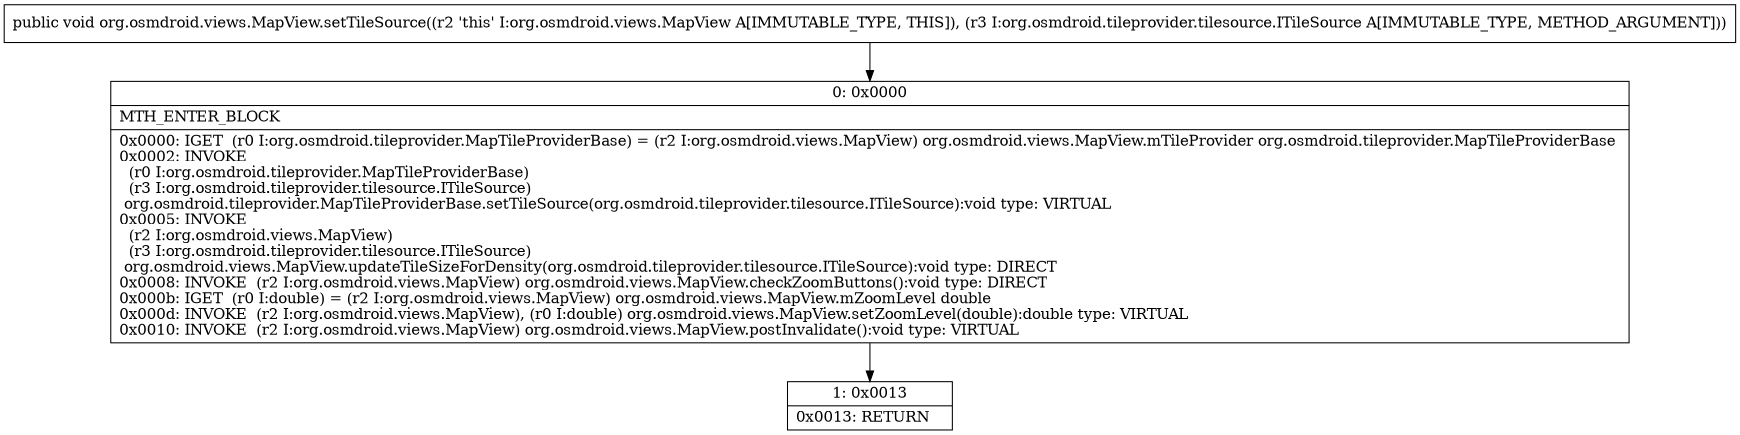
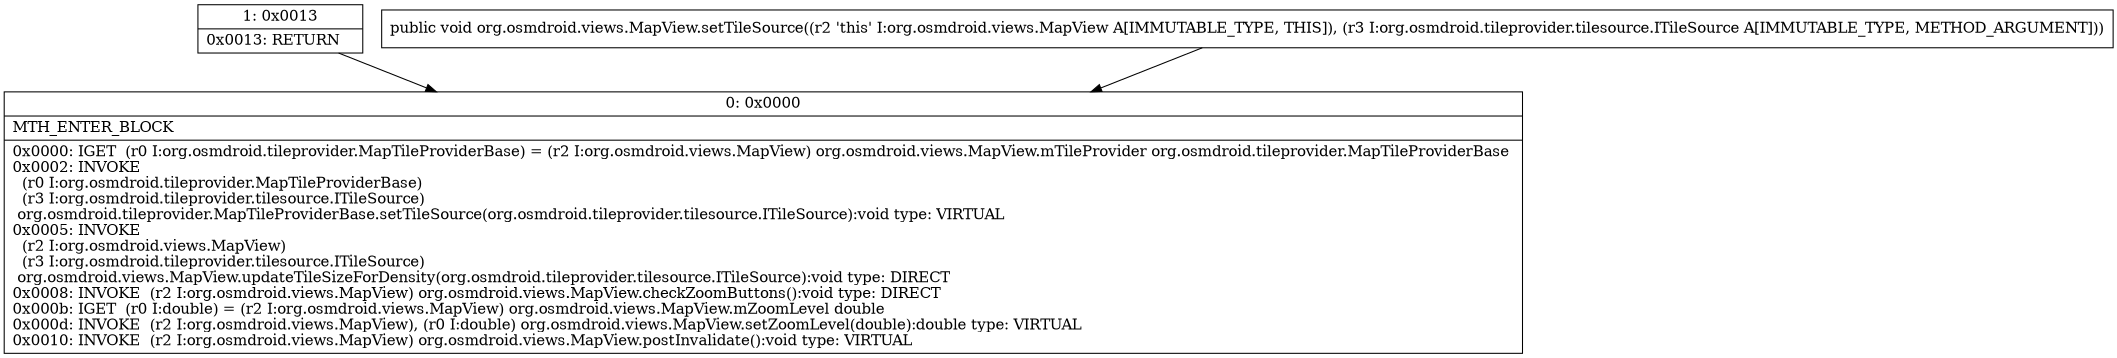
  digraph {
    node [shape=record]
    n1 [label="{0\:\ 0x0000|MTH_ENTER_BLOCK\l|0x0000: IGET  (r0 I:org.osmdroid.tileprovider.MapTileProviderBase) = (r2 I:org.osmdroid.views.MapView) org.osmdroid.views.MapView.mTileProvider org.osmdroid.tileprovider.MapTileProviderBase \l0x0002: INVOKE  \l  (r0 I:org.osmdroid.tileprovider.MapTileProviderBase)\l  (r3 I:org.osmdroid.tileprovider.tilesource.ITileSource)\l org.osmdroid.tileprovider.MapTileProviderBase.setTileSource(org.osmdroid.tileprovider.tilesource.ITileSource):void type: VIRTUAL \l0x0005: INVOKE  \l  (r2 I:org.osmdroid.views.MapView)\l  (r3 I:org.osmdroid.tileprovider.tilesource.ITileSource)\l org.osmdroid.views.MapView.updateTileSizeForDensity(org.osmdroid.tileprovider.tilesource.ITileSource):void type: DIRECT \l0x0008: INVOKE  (r2 I:org.osmdroid.views.MapView) org.osmdroid.views.MapView.checkZoomButtons():void type: DIRECT \l0x000b: IGET  (r0 I:double) = (r2 I:org.osmdroid.views.MapView) org.osmdroid.views.MapView.mZoomLevel double \l0x000d: INVOKE  (r2 I:org.osmdroid.views.MapView), (r0 I:double) org.osmdroid.views.MapView.setZoomLevel(double):double type: VIRTUAL \l0x0010: INVOKE  (r2 I:org.osmdroid.views.MapView) org.osmdroid.views.MapView.postInvalidate():void type: VIRTUAL \l}"]
    n2 [label="{1\:\ 0x0013|0x0013: RETURN   \l}"]
    n3 [label="{public void org.osmdroid.views.MapView.setTileSource((r2 'this' I:org.osmdroid.views.MapView A[IMMUTABLE_TYPE, THIS]), (r3 I:org.osmdroid.tileprovider.tilesource.ITileSource A[IMMUTABLE_TYPE, METHOD_ARGUMENT])) }"]
-   n1 -> n2
+   n2 -> n1
    n3 -> n1
  }
